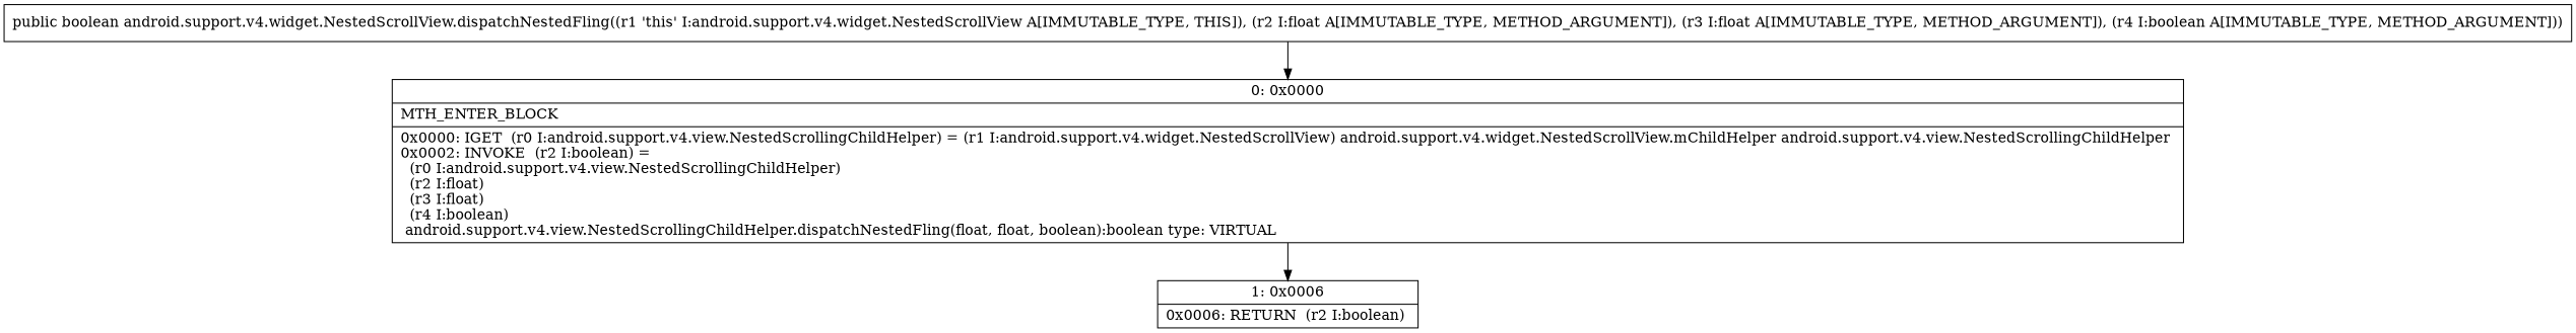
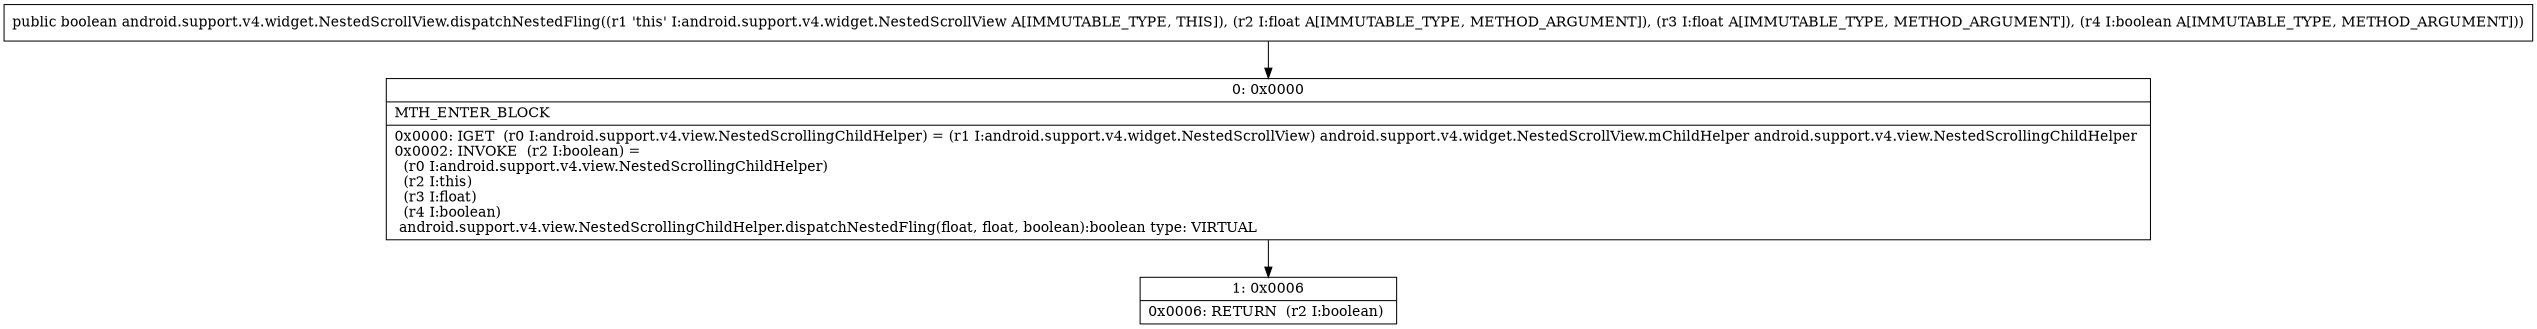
  digraph {
    node [shape=record]
-   n1 [label="{0\:\ 0x0000|MTH_ENTER_BLOCK\l|0x0000: IGET  (r0 I:android.support.v4.view.NestedScrollingChildHelper) = (r1 I:android.support.v4.widget.NestedScrollView) android.support.v4.widget.NestedScrollView.mChildHelper android.support.v4.view.NestedScrollingChildHelper \l0x0002: INVOKE  (r2 I:boolean) = \l  (r0 I:android.support.v4.view.NestedScrollingChildHelper)\l  (r2 I:float)\l  (r3 I:float)\l  (r4 I:boolean)\l android.support.v4.view.NestedScrollingChildHelper.dispatchNestedFling(float, float, boolean):boolean type: VIRTUAL \l}"]
+   n1 [label="{0\:\ 0x0000|MTH_ENTER_BLOCK\l|0x0000: IGET  (r0 I:android.support.v4.view.NestedScrollingChildHelper) = (r1 I:android.support.v4.widget.NestedScrollView) android.support.v4.widget.NestedScrollView.mChildHelper android.support.v4.view.NestedScrollingChildHelper \l0x0002: INVOKE  (r2 I:boolean) = \l  (r0 I:android.support.v4.view.NestedScrollingChildHelper)\l  (r2 I:this)\l  (r3 I:float)\l  (r4 I:boolean)\l android.support.v4.view.NestedScrollingChildHelper.dispatchNestedFling(float, float, boolean):boolean type: VIRTUAL \l}"]
    n2 [label="{1\:\ 0x0006|0x0006: RETURN  (r2 I:boolean) \l}"]
    n3 [label="{public boolean android.support.v4.widget.NestedScrollView.dispatchNestedFling((r1 'this' I:android.support.v4.widget.NestedScrollView A[IMMUTABLE_TYPE, THIS]), (r2 I:float A[IMMUTABLE_TYPE, METHOD_ARGUMENT]), (r3 I:float A[IMMUTABLE_TYPE, METHOD_ARGUMENT]), (r4 I:boolean A[IMMUTABLE_TYPE, METHOD_ARGUMENT])) }"]
    n1 -> n2
    n3 -> n1
  }
